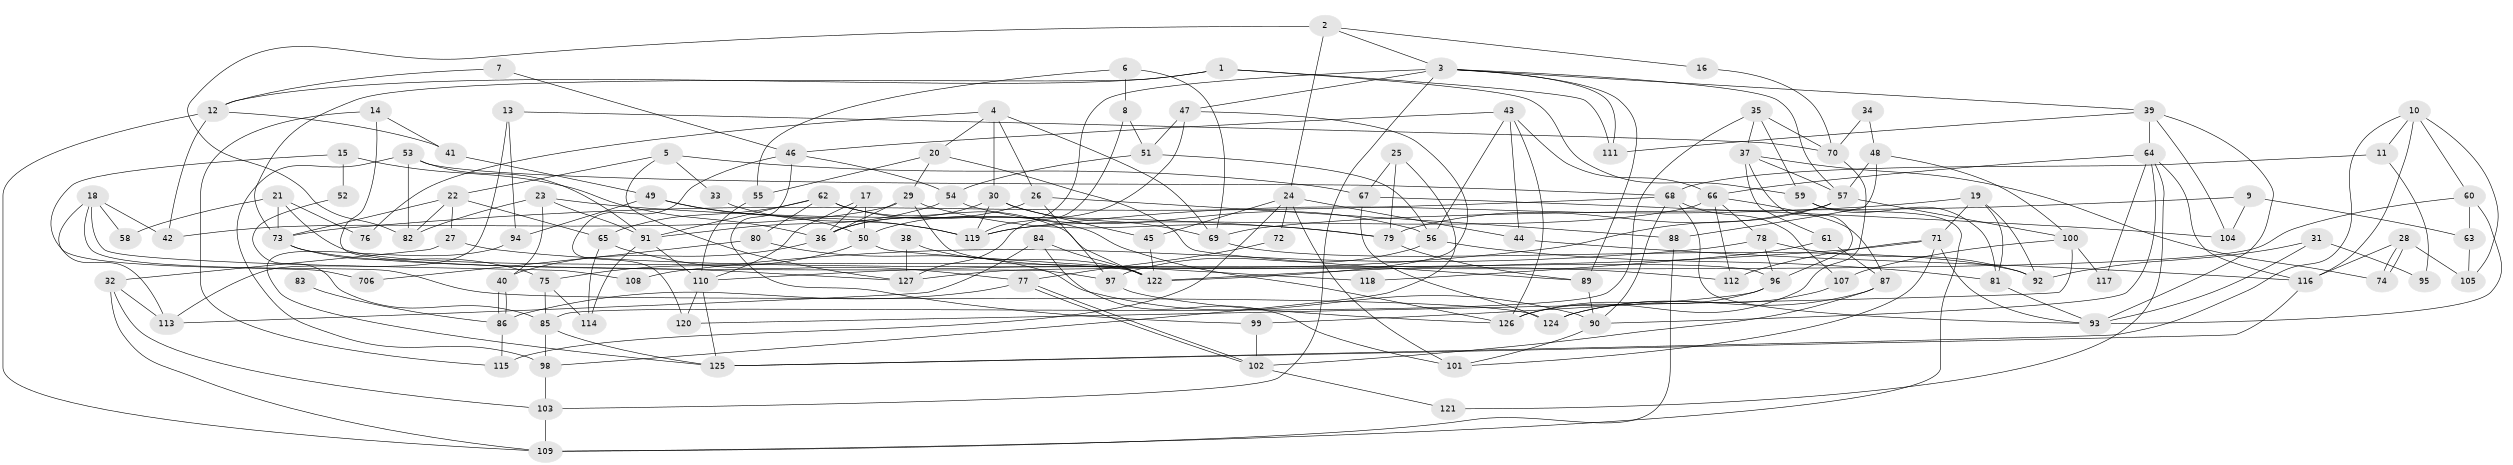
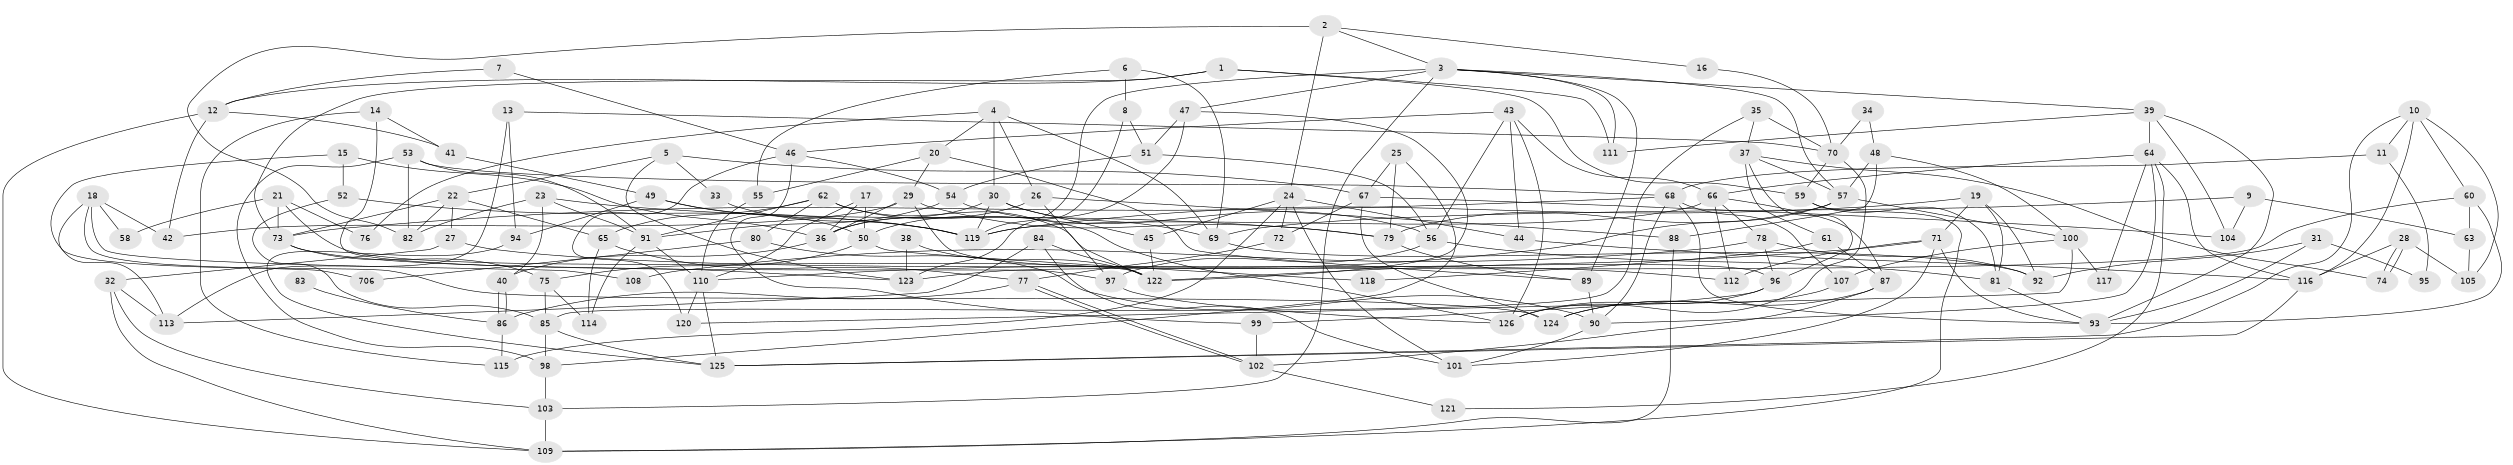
  graph {
    fontname="DejaVu Sans"
    node [color=gray90 fontname="DejaVu Sans" style=filled]
    edge [fontname="DejaVu Sans"]
    1
    12
    59
    73
    111
    41
    42
    109
    81
-   123 [label=127]
+   123
    75
    2
    3
    16
    24
    82
    39
    47
    57
    89
    103
    119
    70
    115
    44
    45
    72
    101
    104
    93
    64
    51
    50
    122
    110
    79
    100
    90
    4
    20
    26
    30
    69
    76
    55
    29
    97
    36
    88
    92
    5
    22
    33
    67
    27
    65
    124
    6
    8
    7
    46
    54
    99
    120
    56
    9
    63
    105
    10
    11
    60
    116
    125
    68
    95
    107
    49
    13
    94
    113
    126
    14
    15
    52
    n85 [label=706]
    40
    85
    17
    118
    18
    58
    108
    19
    71
    112
    96
    21
    32
    83
    86
    23
    91
    114
    77
    25
    98
    28
    74
    31
    34
    48
    35
    37
    61
    87
    38
    66
    117
    121
    43
    78
    102
    53
    62
    80
    84
    1 -- 12
    1 -- 59
    1 -- 73
    1 -- 111
    12 -- 41
    12 -- 42
    12 -- 109
    59 -- 109
    59 -- 81
    73 -- 123
    73 -- 75
    41 -- 49
    81 -- 93
    75 -- 85
    75 -- 114
    2 -- 3
    2 -- 16
    2 -- 24
    2 -- 82
    3 -- 111
    3 -- 39
    3 -- 47
    3 -- 57
    3 -- 89
    3 -- 103
    3 -- 119
    16 -- 70
    24 -- 115
    24 -- 44
    24 -- 45
    24 -- 72
    24 -- 101
    39 -- 111
    39 -- 104
    39 -- 93
    39 -- 64
    47 -- 51
    47 -- 50
    47 -- 122
    57 -- 110
    57 -- 79
    57 -- 100
    89 -- 90
    103 -- 109
    70 -- 126
    44 -- 116
    45 -- 122
    72 -- 77
    64 -- 90
    64 -- 116
    64 -- 66
    64 -- 117
    64 -- 121
    51 -- 54
    51 -- 56
    50 -- 75
    50 -- 118
    110 -- 120
    110 -- 125
    79 -- 89
    100 -- 120
    100 -- 107
    100 -- 117
    90 -- 101
    4 -- 20
    4 -- 26
    4 -- 30
    4 -- 69
    4 -- 76
    20 -- 89
    20 -- 55
    20 -- 29
    26 -- 97
    26 -- 36
    26 -- 88
    30 -- 119
    30 -- 45
    30 -- 69
    30 -- 36
    69 -- 92
    55 -- 110
    29 -- 42
    29 -- 79
    29 -- 36
    29 -- 96
    97 -- 126
    36 -- 40
    88 -- 109
    5 -- 123
    5 -- 22
    5 -- 33
    5 -- 67
    22 -- 73
    22 -- 82
    22 -- 27
    22 -- 65
    33 -- 119
+   67 -- 72
    67 -- 104
    67 -- 124
    27 -- 112
    27 -- 32
    65 -- 114
    65 -- 77
    6 -- 69
    6 -- 55
    6 -- 8
    8 -- 123
    8 -- 51
    7 -- 12
    7 -- 46
    46 -- 54
    46 -- 99
    46 -- 120
    54 -- 56
    54 -- 91
    99 -- 102
    56 -- 81
    56 -- 97
    9 -- 104
    9 -- 69
    9 -- 63
    63 -- 105
    10 -- 105
    10 -- 11
    10 -- 60
    10 -- 116
    10 -- 125
    11 -- 68
    11 -- 95
    60 -- 123
    60 -- 93
    60 -- 63
    116 -- 125
    68 -- 73
    68 -- 93
    68 -- 90
    68 -- 107
    107 -- 124
    49 -- 119
    49 -- 50
    49 -- 94
    13 -- 70
    13 -- 94
    13 -- 113
    94 -- 125
    14 -- 41
    14 -- 115
    14 -- 97
    15 -- 36
    15 -- 52
    15 -- n85
+   52 -- 119
    52 -- 85
    40 -- 86
    40 -- 86
    85 -- 125
    85 -- 98
    17 -- 50
    17 -- 110
    17 -- 36
    18 -- 42
    18 -- 124
    18 -- 113
    18 -- 58
    18 -- 108
    19 -- 81
    19 -- 119
    19 -- 92
    19 -- 71
    71 -- 101
    71 -- 93
    71 -- 122
    71 -- 112
    96 -- 99
    96 -- 126
    21 -- 73
    21 -- 122
    21 -- 76
    21 -- 58
    32 -- 109
    32 -- 103
    32 -- 113
    83 -- 86
    86 -- 115
    23 -- 82
    23 -- 79
    23 -- 40
    23 -- 91
    91 -- 110
    91 -- 114
    77 -- 86
    77 -- 102
    77 -- 102
    25 -- 79
    25 -- 67
    25 -- 98
    98 -- 103
    28 -- 105
    28 -- 116
    28 -- 74
    28 -- 74
    31 -- 93
    31 -- 92
    31 -- 95
    34 -- 70
    34 -- 48
    48 -- 57
    48 -- 100
    48 -- 88
-   35 -- 59
+   70 -- 59
    35 -- 70
    35 -- 85
    35 -- 37
    37 -- 57
    37 -- 96
    37 -- 74
    37 -- 61
    61 -- 118
    61 -- 87
    87 -- 124
    87 -- 102
    38 -- 123
    38 -- 122
    66 -- 119
    66 -- 112
    66 -- 87
    66 -- 78
    43 -- 44
    43 -- 46
    43 -- 56
    43 -- 126
    43 -- 66
    78 -- 92
    78 -- 108
    78 -- 96
    102 -- 121
    53 -- 82
    53 -- 68
    53 -- 91
    53 -- 98
    62 -- 122
    62 -- 65
    62 -- 126
    62 -- 91
    62 -- 80
    80 -- 90
    80 -- n85
    84 -- 101
    84 -- 122
    84 -- 113
  }
